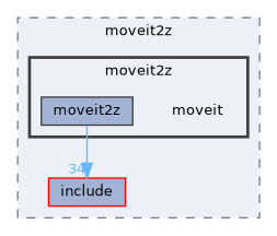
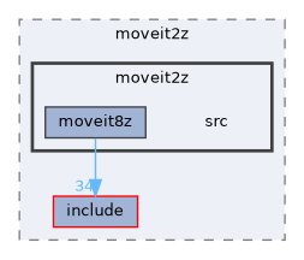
  digraph {
    compound=true
    node [fontname=Helvetica fontsize=10 shape=box fillcolor="#a2b4d6" style=filled]
-   n1 [height=0.2 label=moveit shape=plaintext width=0.4 fillcolor="" style=""]
-   n2 [color=grey25 height=0.2 label=moveit2z width=0.4]
+   n1 [height=0.2 label=src shape=plaintext width=0.4 fillcolor="" style=""]
+   n2 [color=grey25 height=0.2 label=moveit8z width=0.4]
    n3 [color=red height=0.2 label=include width=0.4]
    subgraph cluster_1 {
      bgcolor="#edf0f7"
      fontname=Helvetica
      fontsize=10
      label=moveit2z
      pencolor=grey50
      style="filled,dashed"
      n3
      subgraph cluster_2 {
        bgcolor="#edf0f7"
        fontname=Helvetica
        fontsize=10
        pencolor=grey25
        style="filled,bold"
        n1
        n2
      }
    }
    n2 -> n3 [color=steelblue1 fontcolor=steelblue1 fontname=Helvetica fontsize=10 headlabel=34 labeldistance=1.5 labelfontname=Helvetica labelfontsize=10]
  }
